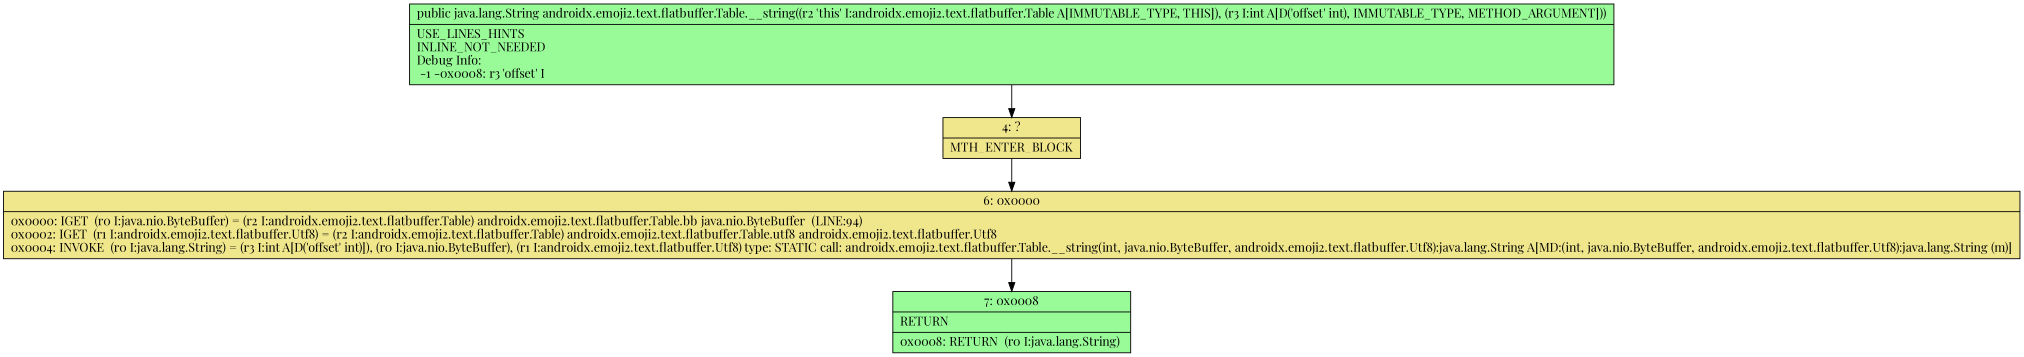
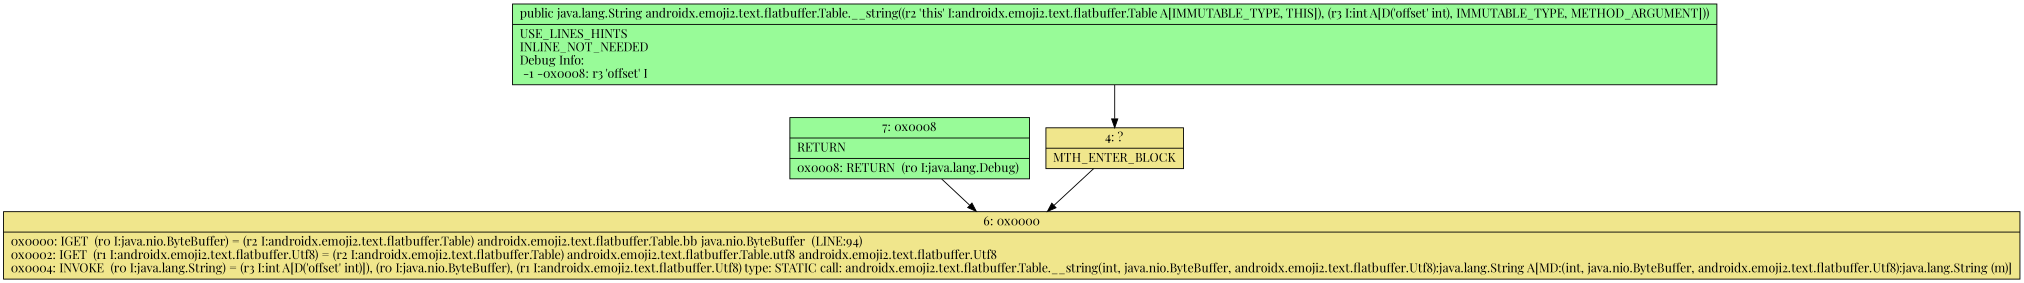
  digraph {
    fontname="Playfair Display"
    node [fillcolor=khaki fontname="Playfair Display" shape=record style=filled]
    edge [fontname="Playfair Display"]
    n1 [label="{4\:\ ?|MTH_ENTER_BLOCK\l}"]
    n2 [label="{6\:\ 0x0000|0x0000: IGET  (r0 I:java.nio.ByteBuffer) = (r2 I:androidx.emoji2.text.flatbuffer.Table) androidx.emoji2.text.flatbuffer.Table.bb java.nio.ByteBuffer  (LINE:94)\l0x0002: IGET  (r1 I:androidx.emoji2.text.flatbuffer.Utf8) = (r2 I:androidx.emoji2.text.flatbuffer.Table) androidx.emoji2.text.flatbuffer.Table.utf8 androidx.emoji2.text.flatbuffer.Utf8 \l0x0004: INVOKE  (r0 I:java.lang.String) = (r3 I:int A[D('offset' int)]), (r0 I:java.nio.ByteBuffer), (r1 I:androidx.emoji2.text.flatbuffer.Utf8) type: STATIC call: androidx.emoji2.text.flatbuffer.Table.__string(int, java.nio.ByteBuffer, androidx.emoji2.text.flatbuffer.Utf8):java.lang.String A[MD:(int, java.nio.ByteBuffer, androidx.emoji2.text.flatbuffer.Utf8):java.lang.String (m)]\l}"]
-   n3 [fillcolor=palegreen label="{7\:\ 0x0008|RETURN\l|0x0008: RETURN  (r0 I:java.lang.String) \l}"]
+   n3 [fillcolor=palegreen label="{7\:\ 0x0008|RETURN\l|0x0008: RETURN  (r0 I:java.lang.Debug) \l}"]
    n4 [fillcolor=palegreen label="{public java.lang.String androidx.emoji2.text.flatbuffer.Table.__string((r2 'this' I:androidx.emoji2.text.flatbuffer.Table A[IMMUTABLE_TYPE, THIS]), (r3 I:int A[D('offset' int), IMMUTABLE_TYPE, METHOD_ARGUMENT]))  | USE_LINES_HINTS\lINLINE_NOT_NEEDED\lDebug Info:\l  \-1 \-0x0008: r3 'offset' I\l}"]
    n1 -> n2
-   n2 -> n3
+   n3 -> n2
    n4 -> n1
  }
